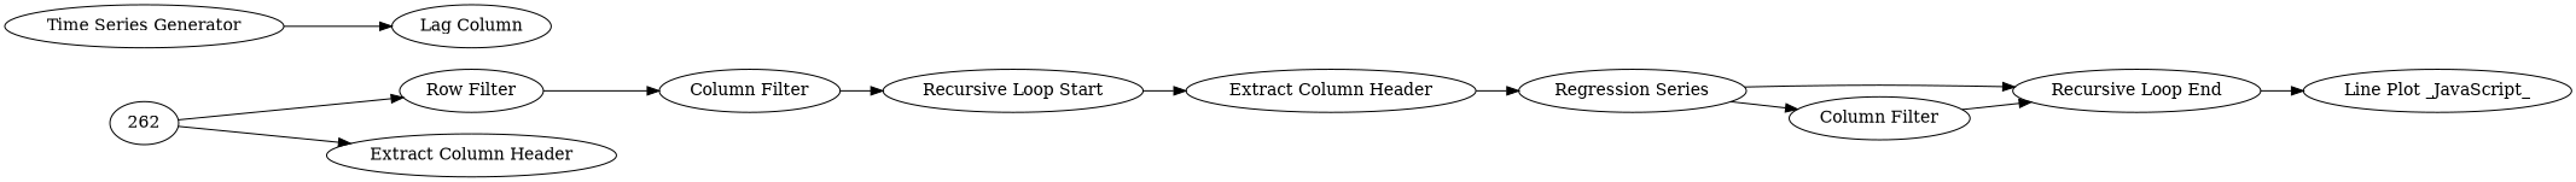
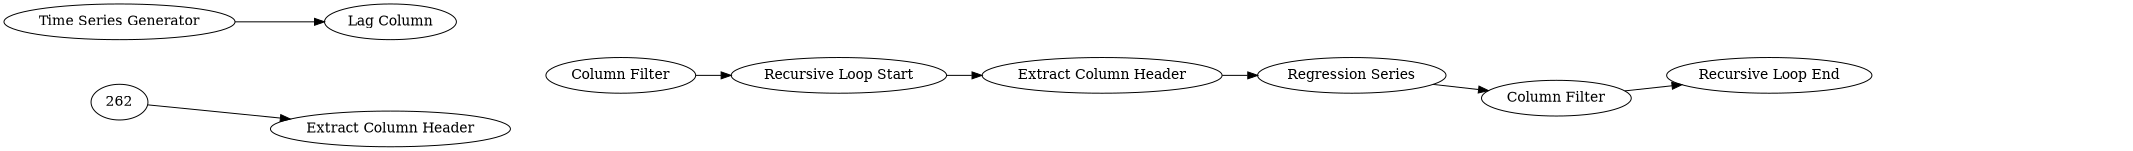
  digraph {
    rankdir=LR
-   n1 [label="Row Filter"]
    n2 [label="Column Filter"]
    n3 [label="Recursive Loop Start"]
    n4 [label="Extract Column Header"]
    n5 [label="Regression Series"]
    n6 [label="Recursive Loop End"]
-   n7 [label="Line Plot _JavaScript_"]
    n8 [label="Column Filter"]
    n9 [label="Extract Column Header"]
    n10 [label="Time Series Generator"]
    n11 [label="Lag Column"]
    262
-   n1 -> n2
    n2 -> n3
    n3 -> n4
    n4 -> n5
-   n5 -> n6
    n5 -> n8
-   n6 -> n7
    n8 -> n6
    n10 -> n11
-   262 -> n1
    262 -> n9
  }
